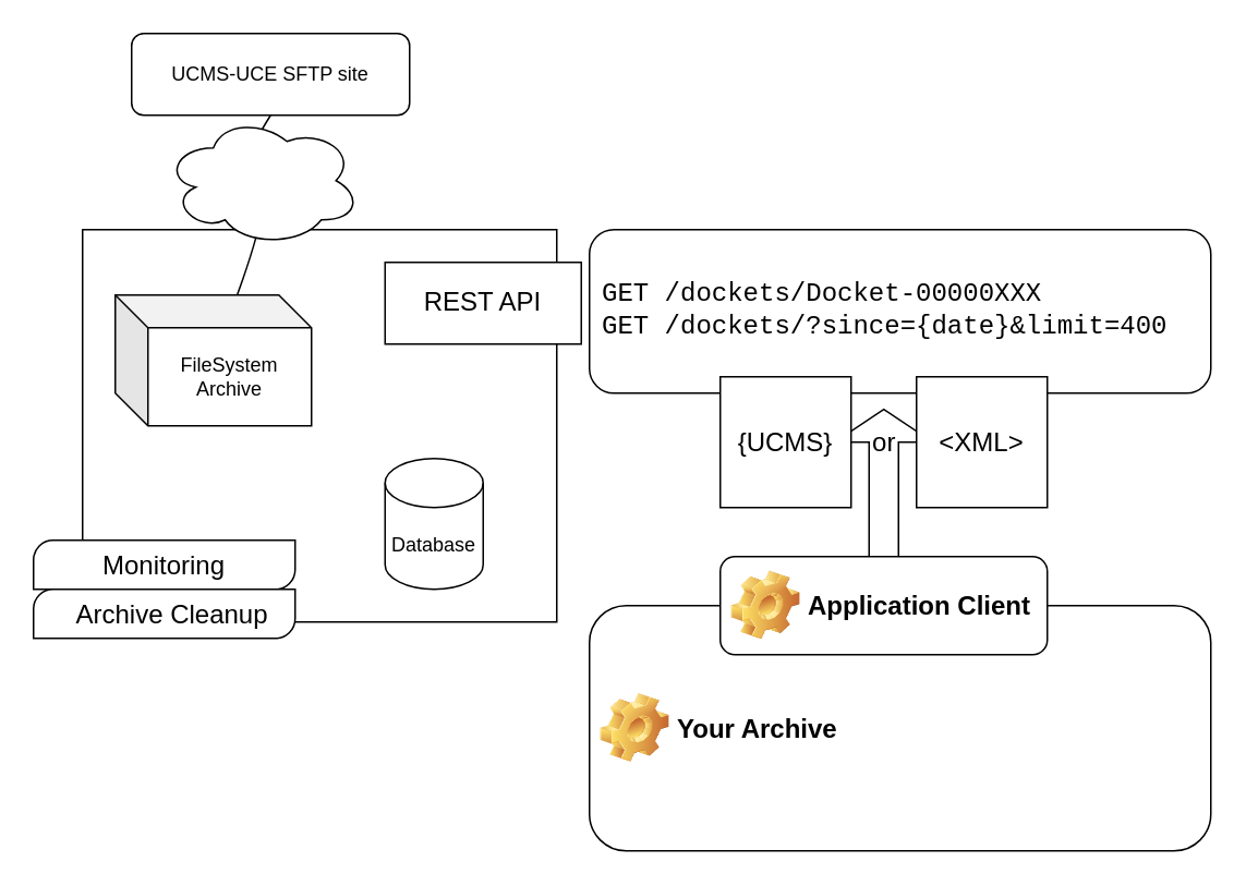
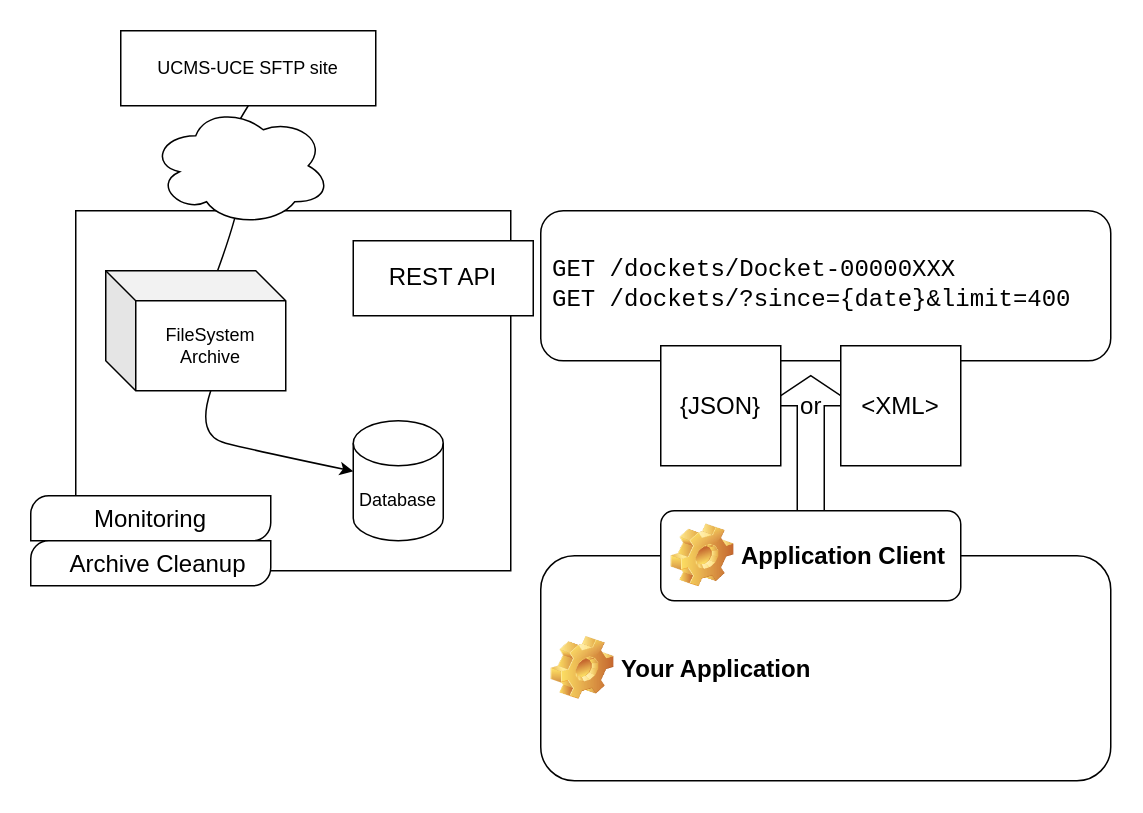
  <mxCell id="0" />
  <mxCell id="1" parent="0" />
  <mxCell id="2" value="" style="shape=singleArrow;direction=north;whiteSpace=wrap;html=1;fontFamily=Helvetica;fontSize=16;" vertex="1" parent="1"><mxGeometry x="510" y="250" width="60" height="100" as="geometry" /></mxCell>
- <mxCell id="3" value="&lt;span&gt;UCMS-UCE SFTP site&lt;br&gt;&lt;/span&gt;" style="whiteSpace=wrap;html=1;rounded=1;" vertex="1" parent="1"><mxGeometry x="80" y="20" width="170" height="50" as="geometry" /></mxCell>
+ <mxCell id="3" value="&lt;span&gt;UCMS-UCE SFTP site&lt;br&gt;&lt;/span&gt;" style="rounded=0;whiteSpace=wrap;html=1;" vertex="1" parent="1"><mxGeometry x="80" y="20" width="170" height="50" as="geometry" /></mxCell>
  <mxCell id="4" value="&lt;span&gt;&lt;br&gt;&lt;/span&gt;" style="rounded=0;whiteSpace=wrap;html=1;" vertex="1" parent="1"><mxGeometry x="50" y="140" width="290" height="240" as="geometry" /></mxCell>
  <mxCell id="5" value="Database" style="shape=cylinder3;whiteSpace=wrap;html=1;boundedLbl=1;backgroundOutline=1;size=15;" vertex="1" parent="1"><mxGeometry x="235" y="280" width="60" height="80" as="geometry" /></mxCell>
  <mxCell id="6" value="FileSystem Archive" style="shape=cube;whiteSpace=wrap;html=1;boundedLbl=1;backgroundOutline=1;darkOpacity=0.05;darkOpacity2=0.1;" vertex="1" parent="1"><mxGeometry x="70" y="180" width="120" height="80" as="geometry" /></mxCell>
+ <mxCell id="7" value="" style="curved=1;endArrow=classic;html=1;rounded=0;startArrow=none;exitX=0;exitY=0;exitDx=70;exitDy=80;exitPerimeter=0;" edge="1" parent="1" source="6" target="5"><mxGeometry width="50" height="50" relative="1" as="geometry"><mxPoint x="150" y="-10" as="sourcePoint" /><mxPoint x="167.273" y="190" as="targetPoint" /><Array as="points"><mxPoint x="130" y="290" /><mxPoint x="170" y="300" /></Array></mxGeometry></mxCell>
  <mxCell id="8" value="&lt;font face=&quot;Helvetica&quot;&gt;REST API&lt;/font&gt;" style="rounded=0;whiteSpace=wrap;html=1;fontFamily=Courier New;fontSize=16;" vertex="1" parent="1"><mxGeometry x="235" y="160" width="120" height="50" as="geometry" /></mxCell>
  <mxCell id="9" value="GET /dockets/Docket-00000XXX&lt;br style=&quot;font-size: 16px&quot;&gt;GET /dockets/?since={date}&amp;amp;limit=400" style="rounded=1;whiteSpace=wrap;html=1;align=left;spacingLeft=6;fontFamily=Courier New;fontSize=16;" vertex="1" parent="1"><mxGeometry x="360" y="140" width="380" height="100" as="geometry" /></mxCell>
  <mxCell id="10" value="" style="curved=1;endArrow=none;html=1;rounded=0;startArrow=none;exitX=0.5;exitY=1;exitDx=0;exitDy=0;" edge="1" parent="1" source="3" target="6"><mxGeometry width="50" height="50" relative="1" as="geometry"><mxPoint x="140" y="-20" as="sourcePoint" /><mxPoint x="230" y="120" as="targetPoint" /><Array as="points"><mxPoint x="140" y="110" /><mxPoint x="170" y="110" /></Array></mxGeometry></mxCell>
  <mxCell id="11" value="" style="ellipse;shape=cloud;whiteSpace=wrap;html=1;" vertex="1" parent="1"><mxGeometry x="100" y="70" width="120" height="80" as="geometry" /></mxCell>
  <mxCell id="12" value="" style="verticalLabelPosition=bottom;verticalAlign=top;html=1;shape=mxgraph.basic.diag_round_rect;dx=6;fontFamily=Helvetica;fontSize=16;" vertex="1" parent="1"><mxGeometry x="20" y="330" width="160" height="30" as="geometry" /></mxCell>
  <mxCell id="13" value="Monitoring" style="text;html=1;strokeColor=none;fillColor=none;align=center;verticalAlign=middle;whiteSpace=wrap;rounded=0;fontFamily=Helvetica;fontSize=16;" vertex="1" parent="1"><mxGeometry x="40" y="330" width="120" height="30" as="geometry" /></mxCell>
  <mxCell id="14" value="" style="verticalLabelPosition=bottom;verticalAlign=top;html=1;shape=mxgraph.basic.diag_round_rect;dx=6;fontFamily=Helvetica;fontSize=16;" vertex="1" parent="1"><mxGeometry x="20" y="360" width="160" height="30" as="geometry" /></mxCell>
  <mxCell id="15" value="Archive Cleanup" style="text;html=1;strokeColor=none;fillColor=none;align=center;verticalAlign=middle;whiteSpace=wrap;rounded=0;fontFamily=Helvetica;fontSize=16;" vertex="1" parent="1"><mxGeometry x="40" y="360" width="130" height="30" as="geometry" /></mxCell>
- <mxCell id="16" value="{UCMS}" style="whiteSpace=wrap;html=1;aspect=fixed;fontFamily=Helvetica;fontSize=16;" vertex="1" parent="1"><mxGeometry x="440" y="230" width="80" height="80" as="geometry" /></mxCell>
+ <mxCell id="16" value="{JSON}" style="whiteSpace=wrap;html=1;aspect=fixed;fontFamily=Helvetica;fontSize=16;" vertex="1" parent="1"><mxGeometry x="440" y="230" width="80" height="80" as="geometry" /></mxCell>
  <mxCell id="17" value="&amp;lt;XML&amp;gt;" style="whiteSpace=wrap;html=1;aspect=fixed;fontFamily=Helvetica;fontSize=16;" vertex="1" parent="1"><mxGeometry x="560" y="230" width="80" height="80" as="geometry" /></mxCell>
  <mxCell id="18" value="or" style="text;html=1;align=center;verticalAlign=middle;resizable=0;points=[];autosize=1;strokeColor=none;fillColor=none;fontSize=16;fontFamily=Helvetica;" vertex="1" parent="1"><mxGeometry x="525" y="260" width="30" height="20" as="geometry" /></mxCell>
- <mxCell id="19" value="Your Archive" style="label;whiteSpace=wrap;html=1;image=img/clipart/Gear_128x128.png;fontFamily=Helvetica;fontSize=16;" vertex="1" parent="1"><mxGeometry x="360" y="370" width="380" height="150" as="geometry" /></mxCell>
+ <mxCell id="19" value="Your Application" style="label;whiteSpace=wrap;html=1;image=img/clipart/Gear_128x128.png;fontFamily=Helvetica;fontSize=16;" vertex="1" parent="1"><mxGeometry x="360" y="370" width="380" height="150" as="geometry" /></mxCell>
  <mxCell id="20" value="Application Client" style="label;whiteSpace=wrap;html=1;image=img/clipart/Gear_128x128.png;fontFamily=Helvetica;fontSize=16;" vertex="1" parent="1"><mxGeometry x="440" y="340" width="200" height="60" as="geometry" /></mxCell>
